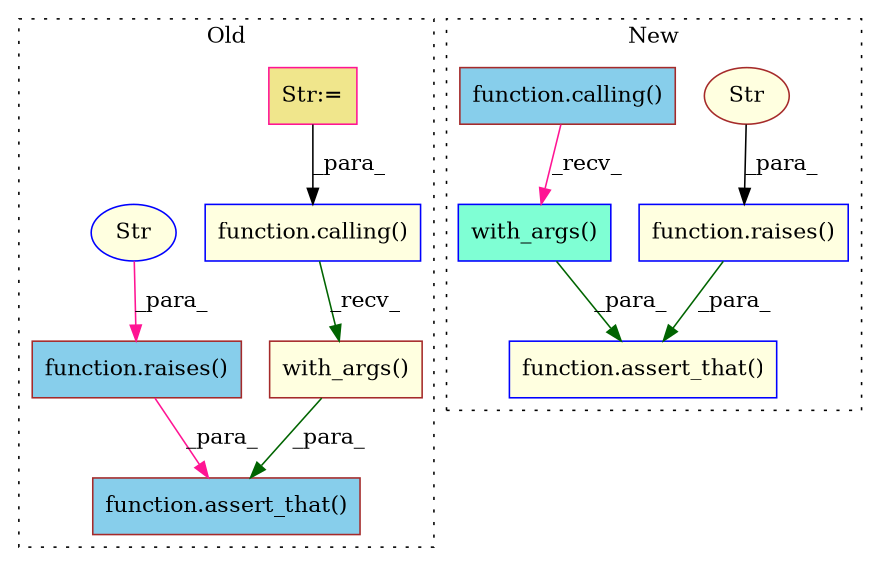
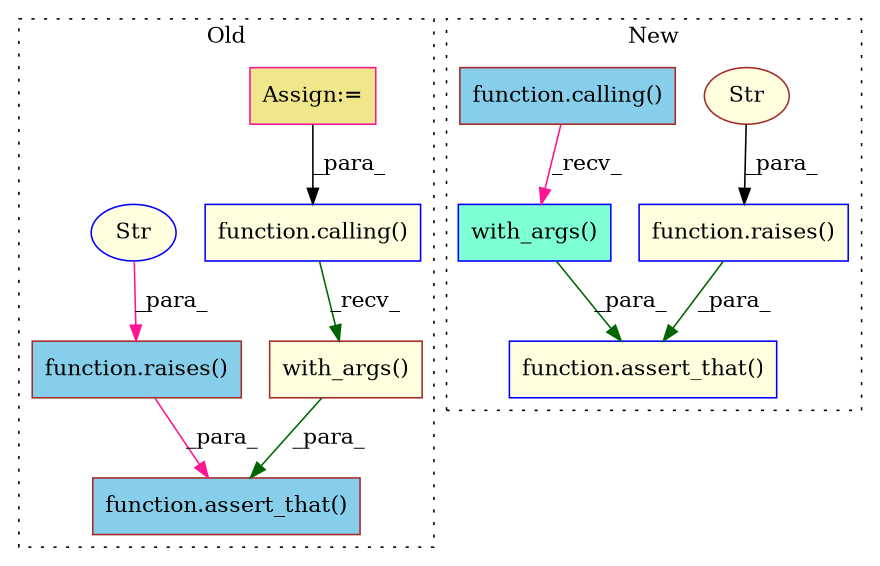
  digraph {
    node [a=75 l="12,1" shape=box style=filled fillcolor=lightyellow color=brown]
    edge [color=darkgreen]
    n1 [label="function.assert_that()" s="2025,2142" fillcolor=skyblue]
-   n2 [a=68 l=3 label="Str:=" s=1982 fillcolor=khaki color=deeppink]
+   n2 [a=68 l=3 label="Assign:=" s=1982 fillcolor=khaki color=deeppink]
    n3 [l="7,1" label="function.raises()" s="2085,2141" fillcolor=skyblue]
    n4 [a=66 l=25 label=Str s=2116 shape=ellipse color=blue]
    n5 [l="27,1" label="with_args()" s="2037,2066"]
    n6 [l="8,1" label="function.calling()" s="2037,2052" color=blue]
    n7 [l="39,1" label="with_args()" s="1973,2026" fillcolor=aquamarine color=blue]
    n8 [label="function.assert_that()" s="1961,2132" color=blue]
    n9 [l="7,1" label="function.raises()" s="2045,2131" color=blue]
    n10 [a=66 l=57 label=Str s=2074 shape=ellipse]
    n11 [l="8,1" label="function.calling()" s="1973,2000" fillcolor=skyblue]
    subgraph cluster_1 {
      label=Old
      style=dotted
      n1
      n2
      n3
      n4
      n5
      n6
    }
    subgraph cluster_2 {
      label=New
      style=dotted
      n7
      n8
      n9
      n10
      n11
    }
    n2 -> n6 [label=_para_ color=black]
    n3 -> n1 [label=_para_ color=deeppink]
    n4 -> n3 [label=_para_ color=deeppink]
    n5 -> n1 [label=_para_]
    n6 -> n5 [label=_recv_]
    n7 -> n8 [label=_para_]
    n9 -> n8 [label=_para_]
    n10 -> n9 [label=_para_ color=black]
    n11 -> n7 [label=_recv_ color=deeppink]
  }
